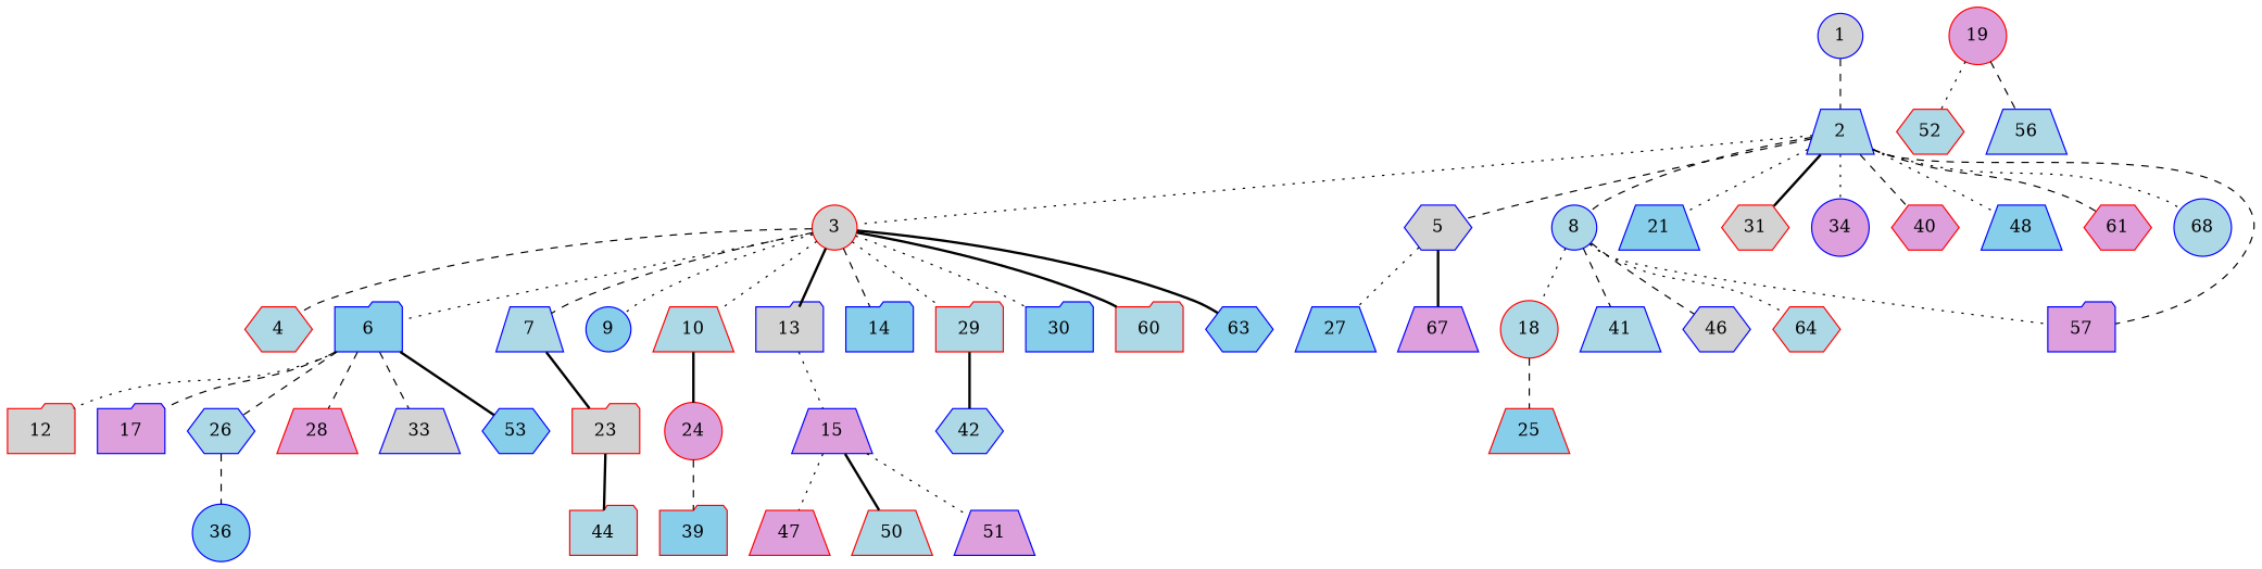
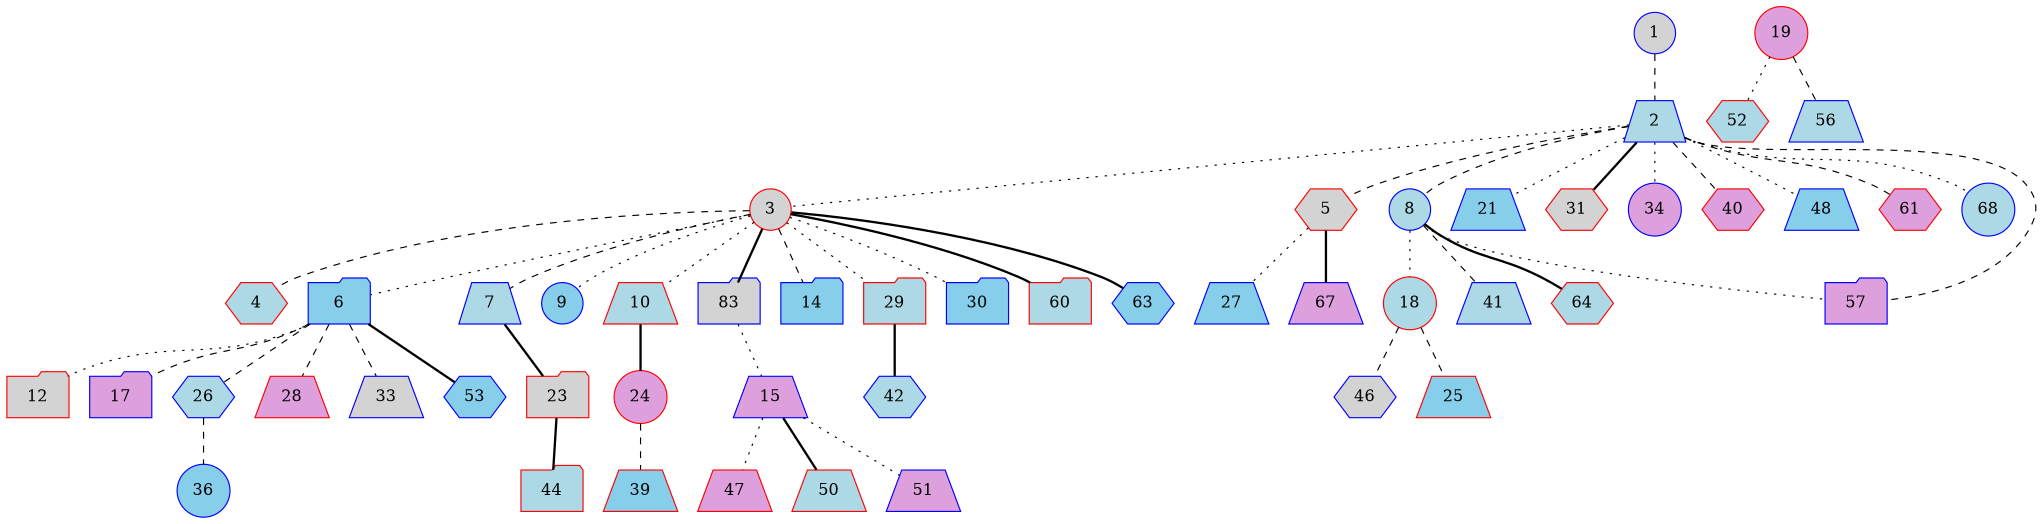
  graph {
    node [color=blue fillcolor=lightblue shape=trapezium style=filled]
    edge [style=dashed]
    2 [super="+16"]
    3 [color=red fillcolor=lightgrey shape=circle super="+59"]
-   5 [fillcolor=lightgrey shape=hexagon super="+66"]
+   5 [color=red fillcolor=lightgrey shape=hexagon super="+66"]
    8 [shape=circle super="+45"]
    21 [fillcolor=skyblue super="+69"]
    31 [color=red fillcolor=lightgrey shape=hexagon]
    34 [fillcolor=plum shape=circle]
    40 [color=red fillcolor=plum shape=hexagon]
    48 [fillcolor=skyblue]
    61 [color=red fillcolor=plum shape=hexagon]
    68 [shape=circle]
    57 [fillcolor=plum shape=folder super="+62"]
    1 [fillcolor=lightgrey shape=circle]
    4 [color=red shape=hexagon]
    6 [fillcolor=skyblue shape=folder super="+11"]
    7 [super="+20"]
    9 [fillcolor=skyblue shape=circle]
    10 [color=red]
-   13 [fillcolor=lightgrey shape=folder super="+22"]
+   13 [fillcolor=lightgrey shape=folder super="+22" label=83]
    14 [fillcolor=skyblue shape=folder]
    29 [color=red shape=folder]
    30 [fillcolor=skyblue shape=folder super="+43"]
    60 [color=red shape=folder]
    63 [fillcolor=skyblue shape=hexagon]
    27 [fillcolor=skyblue]
    67 [fillcolor=plum]
    18 [color=red shape=circle]
    41
    46 [fillcolor=lightgrey shape=hexagon]
    64 [color=red shape=hexagon]
    19 [color=red fillcolor=plum shape=circle super="+37"]
    52 [color=red shape=hexagon]
    56
    12 [color=red fillcolor=lightgrey shape=folder super="+32"]
    17 [fillcolor=plum shape=folder super="+70"]
    26 [shape=hexagon]
    28 [color=red fillcolor=plum]
    33 [fillcolor=lightgrey]
    53 [fillcolor=skyblue shape=hexagon]
    23 [color=red fillcolor=lightgrey shape=folder]
    24 [color=red fillcolor=plum shape=circle super="+55"]
    15 [fillcolor=plum super="+35"]
    42 [shape=hexagon]
    36 [fillcolor=skyblue shape=circle super="+38"]
    44 [color=red shape=folder super="+54"]
    25 [color=red fillcolor=skyblue super="+65"]
-   39 [color=red fillcolor=skyblue shape=folder super="+49"]
+   39 [color=red fillcolor=skyblue super="+49"]
    47 [color=red fillcolor=plum]
    50 [color=red super="+58"]
    51 [fillcolor=plum]
    2 -- 3 [style=dotted]
    2 -- 5
    2 -- 8
    2 -- 21 [style=dotted]
    2 -- 31 [style=bold]
    2 -- 34 [style=dotted]
    2 -- 40
    2 -- 48 [style=dotted]
    2 -- 61
    2 -- 68 [style=dotted]
    2 -- 57
    3 -- 4
    3 -- 6 [style=dotted]
    3 -- 7
    3 -- 9 [style=dotted]
    3 -- 10 [style=dotted]
    3 -- 13 [style=bold]
    3 -- 14
    3 -- 29 [style=dotted]
    3 -- 30 [style=dotted]
    3 -- 60 [style=bold]
    3 -- 63 [style=bold]
    5 -- 27 [style=dotted]
    5 -- 67 [style=bold]
    8 -- 57 [style=dotted]
    8 -- 18 [style=dotted]
    8 -- 41
-   8 -- 46
-   8 -- 64 [style=dotted]
+   18 -- 46
+   8 -- 64 [style=bold]
    1 -- 2
    6 -- 12 [style=dotted]
    6 -- 17
    6 -- 26
    6 -- 28
    6 -- 33
    6 -- 53 [style=bold]
    7 -- 23 [style=bold]
    10 -- 24 [style=bold]
    13 -- 15 [style=dotted]
    29 -- 42 [style=bold]
    18 -- 25
    19 -- 52 [style=dotted]
    19 -- 56
    26 -- 36
    23 -- 44 [style=bold]
    24 -- 39
    15 -- 47 [style=dotted]
    15 -- 50 [style=bold]
    15 -- 51 [style=dotted]
  }
